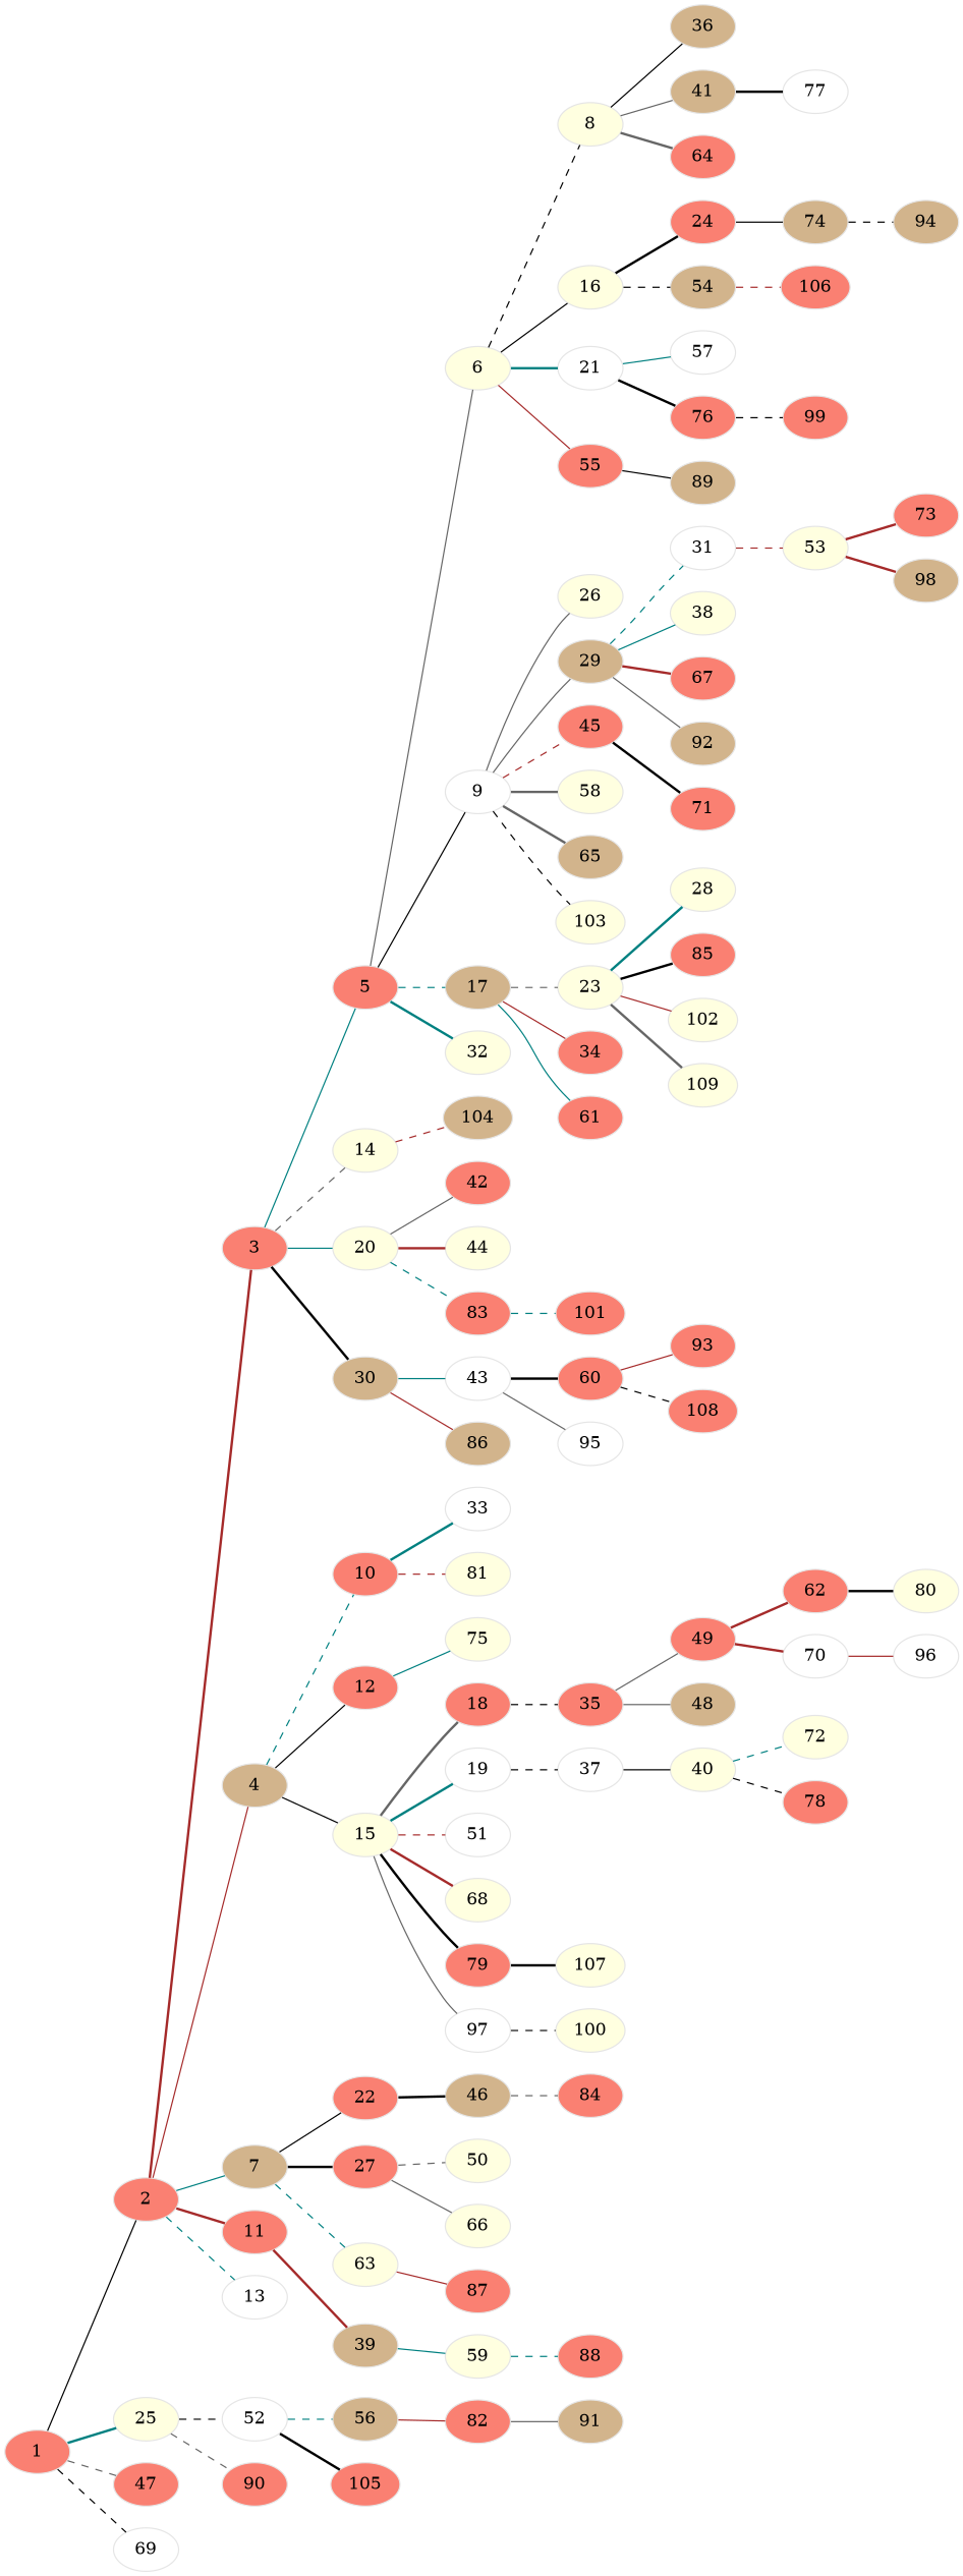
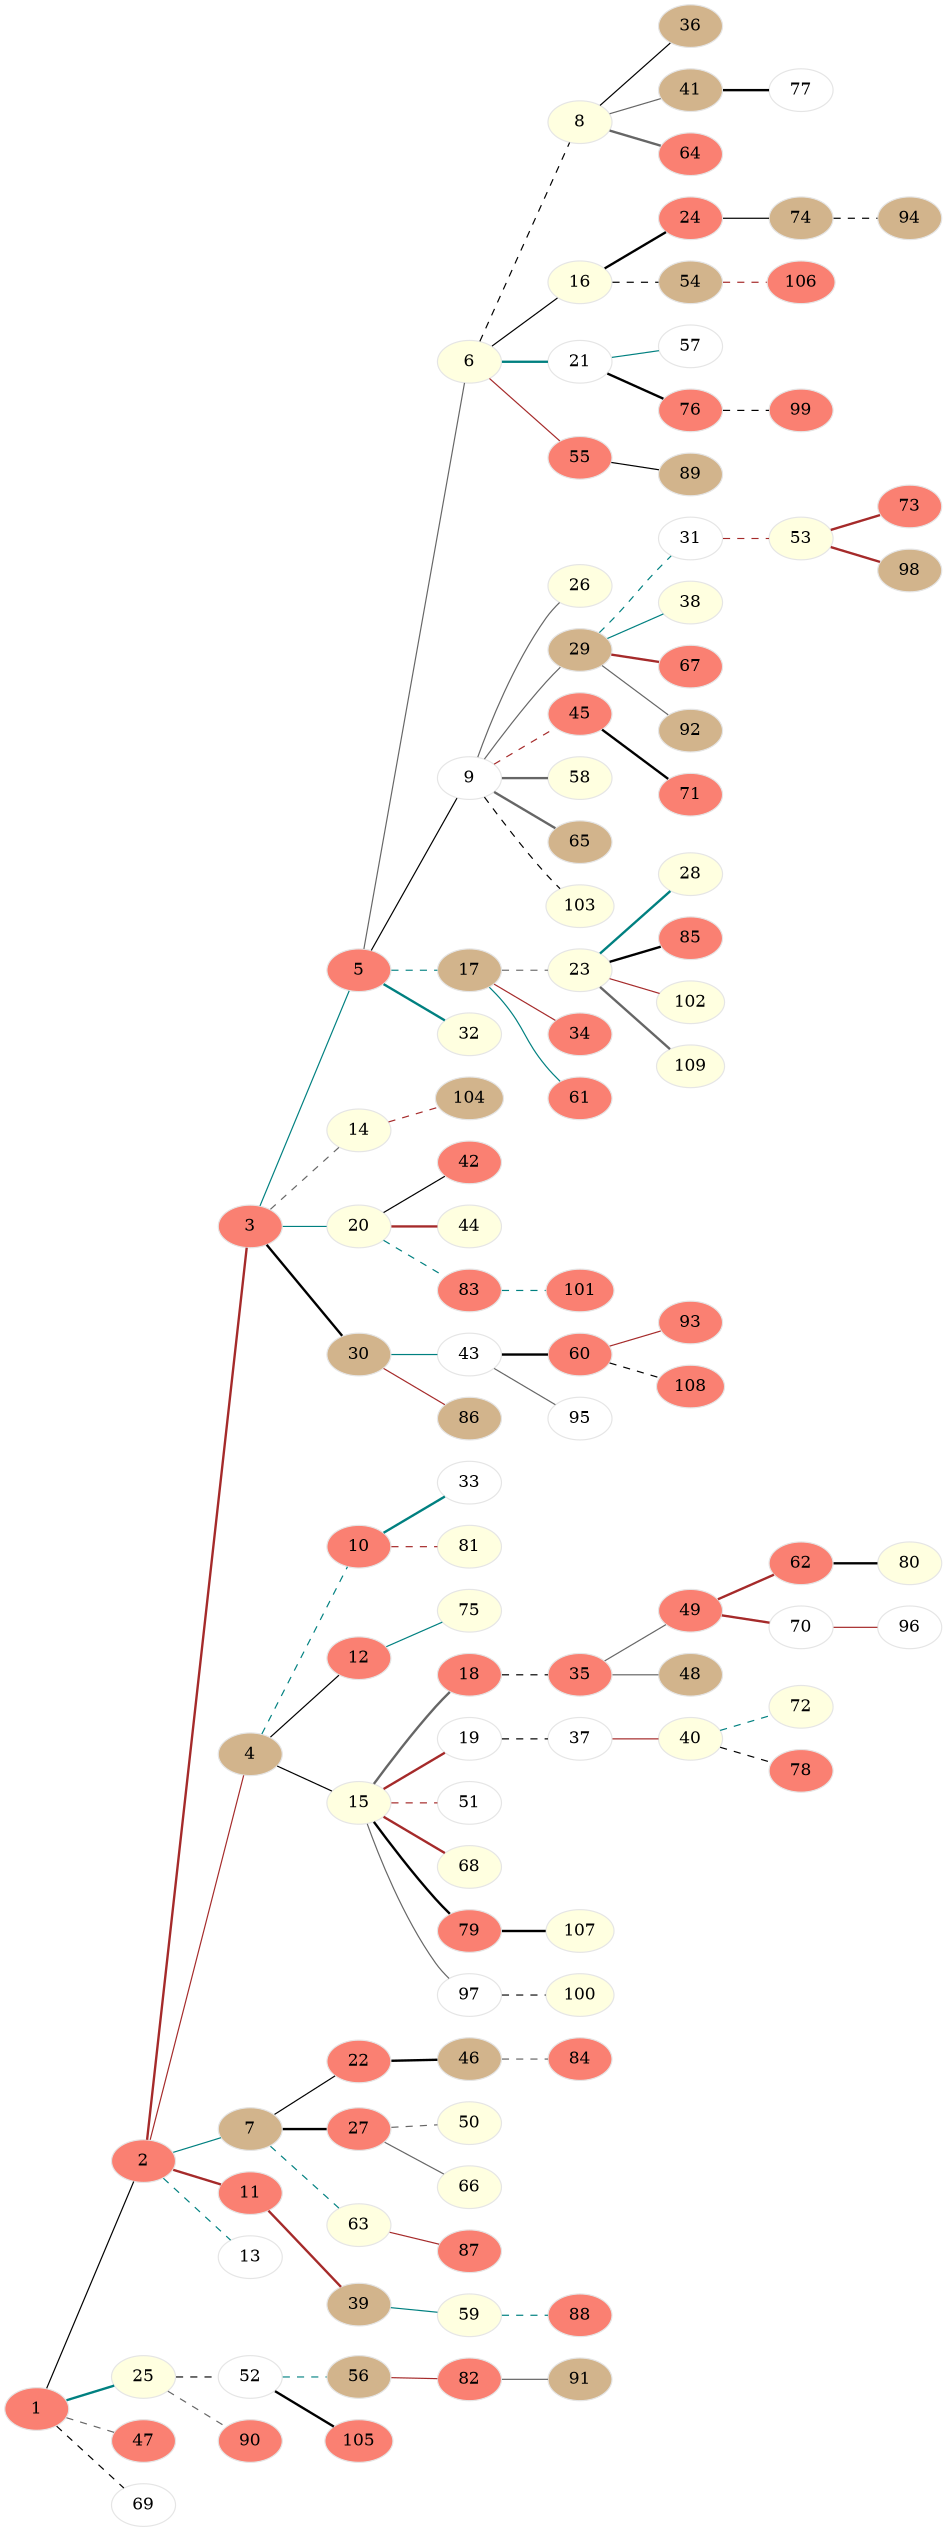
  graph {
    rankdir=LR
    node [color=gray90 fillcolor=salmon style=filled]
    edge [color=black style=solid]
    1
    2
    25 [fillcolor=lightyellow]
    47
    69 [fillcolor=white]
    3
    4 [fillcolor=tan]
    7 [fillcolor=tan]
    11
    13 [fillcolor=white]
    52 [fillcolor=white]
    90
    5
    14 [fillcolor=lightyellow]
    20 [fillcolor=lightyellow]
    30 [fillcolor=tan]
    10
    12
    15 [fillcolor=lightyellow]
    22
    27
    63 [fillcolor=lightyellow]
    39 [fillcolor=tan]
    6 [fillcolor=lightyellow]
    9 [fillcolor=white]
    17 [fillcolor=tan]
    32 [fillcolor=lightyellow]
    104 [fillcolor=tan]
    42
    44 [fillcolor=lightyellow]
    83
    43 [fillcolor=white]
    86 [fillcolor=tan]
    33 [fillcolor=white]
    81 [fillcolor=lightyellow]
    75 [fillcolor=lightyellow]
    18
    19 [fillcolor=white]
    51 [fillcolor=white]
    68 [fillcolor=lightyellow]
    79
    97 [fillcolor=white]
    8 [fillcolor=lightyellow]
    16 [fillcolor=lightyellow]
    21 [fillcolor=white]
    55
    26 [fillcolor=lightyellow]
    29 [fillcolor=tan]
    45
    58 [fillcolor=lightyellow]
    65 [fillcolor=tan]
    103 [fillcolor=lightyellow]
    23 [fillcolor=lightyellow]
    34
    61
    36 [fillcolor=tan]
    41 [fillcolor=tan]
    64
    24
    54 [fillcolor=tan]
    57 [fillcolor=white]
    76
    89 [fillcolor=tan]
    46 [fillcolor=tan]
    50 [fillcolor=lightyellow]
    66 [fillcolor=lightyellow]
    87
    77 [fillcolor=white]
    31 [fillcolor=white]
    38 [fillcolor=lightyellow]
    67
    92 [fillcolor=tan]
    71
    59 [fillcolor=lightyellow]
    35
    37 [fillcolor=white]
    107 [fillcolor=lightyellow]
    100 [fillcolor=lightyellow]
    74 [fillcolor=tan]
    106
    28 [fillcolor=lightyellow]
    85
    102 [fillcolor=lightyellow]
    109 [fillcolor=lightyellow]
    49
    48 [fillcolor=tan]
    40 [fillcolor=lightyellow]
    101
    99
    84
    94 [fillcolor=tan]
    56 [fillcolor=tan]
    105
    53 [fillcolor=lightyellow]
    60
    95 [fillcolor=white]
    73
    98 [fillcolor=tan]
    62
    70 [fillcolor=white]
    72 [fillcolor=lightyellow]
    78
    88
    93
    108
    80 [fillcolor=lightyellow]
    96 [fillcolor=white]
    82
    91 [fillcolor=tan]
    1 -- 2
    1 -- 25 [color=teal style=bold]
    1 -- 47 [color=gray40 style=dashed]
    1 -- 69 [style=dashed]
    2 -- 3 [color=brown style=bold]
    2 -- 4 [color=brown]
    2 -- 7 [color=teal]
    2 -- 11 [color=brown style=bold]
    2 -- 13 [color=teal style=dashed]
    25 -- 52 [style=dashed]
    25 -- 90 [color=gray40 style=dashed]
    3 -- 5 [color=teal]
    3 -- 14 [color=gray40 style=dashed]
    3 -- 20 [color=teal]
    3 -- 30 [style=bold]
    4 -- 10 [color=teal style=dashed]
    4 -- 12
    4 -- 15
    7 -- 22
    7 -- 27 [style=bold]
    7 -- 63 [color=teal style=dashed]
    11 -- 39 [color=brown style=bold]
    52 -- 56 [color=teal style=dashed]
    52 -- 105 [style=bold]
    5 -- 6 [color=gray40]
    5 -- 9
    5 -- 17 [color=teal style=dashed]
    5 -- 32 [color=teal style=bold]
    14 -- 104 [color=brown style=dashed]
-   20 -- 42 [color=gray40]
+   20 -- 42
    20 -- 44 [color=brown style=bold]
    20 -- 83 [color=teal style=dashed]
    30 -- 43 [color=teal]
    30 -- 86 [color=brown]
    10 -- 33 [color=teal style=bold]
    10 -- 81 [color=brown style=dashed]
    12 -- 75 [color=teal]
    15 -- 18 [color=gray40 style=bold]
-   15 -- 19 [color=teal style=bold]
+   15 -- 19 [color=brown style=bold]
    15 -- 51 [color=brown style=dashed]
    15 -- 68 [color=brown style=bold]
    15 -- 79 [style=bold]
    15 -- 97 [color=gray40]
    22 -- 46 [style=bold]
    27 -- 50 [color=gray40 style=dashed]
    27 -- 66 [color=gray40]
    63 -- 87 [color=brown]
    39 -- 59 [color=teal]
    6 -- 8 [style=dashed]
    6 -- 16
    6 -- 21 [color=teal style=bold]
    6 -- 55 [color=brown]
    9 -- 26 [color=gray40]
    9 -- 29 [color=gray40]
    9 -- 45 [color=brown style=dashed]
    9 -- 58 [color=gray40 style=bold]
    9 -- 65 [color=gray40 style=bold]
    9 -- 103 [style=dashed]
    17 -- 23 [color=gray40 style=dashed]
    17 -- 34 [color=brown]
    17 -- 61 [color=teal]
    83 -- 101 [color=teal style=dashed]
    43 -- 60 [style=bold]
    43 -- 95 [color=gray40]
    18 -- 35 [style=dashed]
    19 -- 37 [style=dashed]
    79 -- 107 [style=bold]
    97 -- 100 [style=dashed]
    8 -- 36
    8 -- 41 [color=gray40]
    8 -- 64 [color=gray40 style=bold]
    16 -- 24 [style=bold]
    16 -- 54 [style=dashed]
    21 -- 57 [color=teal]
    21 -- 76 [style=bold]
    55 -- 89
    29 -- 31 [color=teal style=dashed]
    29 -- 38 [color=teal]
    29 -- 67 [color=brown style=bold]
    29 -- 92 [color=gray40]
    45 -- 71 [style=bold]
    23 -- 28 [color=teal style=bold]
    23 -- 85 [style=bold]
    23 -- 102 [color=brown]
    23 -- 109 [color=gray40 style=bold]
    41 -- 77 [style=bold]
    24 -- 74
    54 -- 106 [color=brown style=dashed]
    76 -- 99 [style=dashed]
    46 -- 84 [color=gray40 style=dashed]
    31 -- 53 [color=brown style=dashed]
    59 -- 88 [color=teal style=dashed]
    35 -- 49 [color=gray40]
    35 -- 48 [color=gray40]
-   37 -- 40
+   37 -- 40 [color=brown]
    74 -- 94 [style=dashed]
    49 -- 62 [color=brown style=bold]
    49 -- 70 [color=brown style=bold]
    40 -- 72 [color=teal style=dashed]
    40 -- 78 [style=dashed]
    56 -- 82 [color=brown]
    53 -- 73 [color=brown style=bold]
    53 -- 98 [color=brown style=bold]
    60 -- 93 [color=brown]
    60 -- 108 [style=dashed]
    62 -- 80 [style=bold]
    70 -- 96 [color=brown]
    82 -- 91 [color=gray40]
  }
